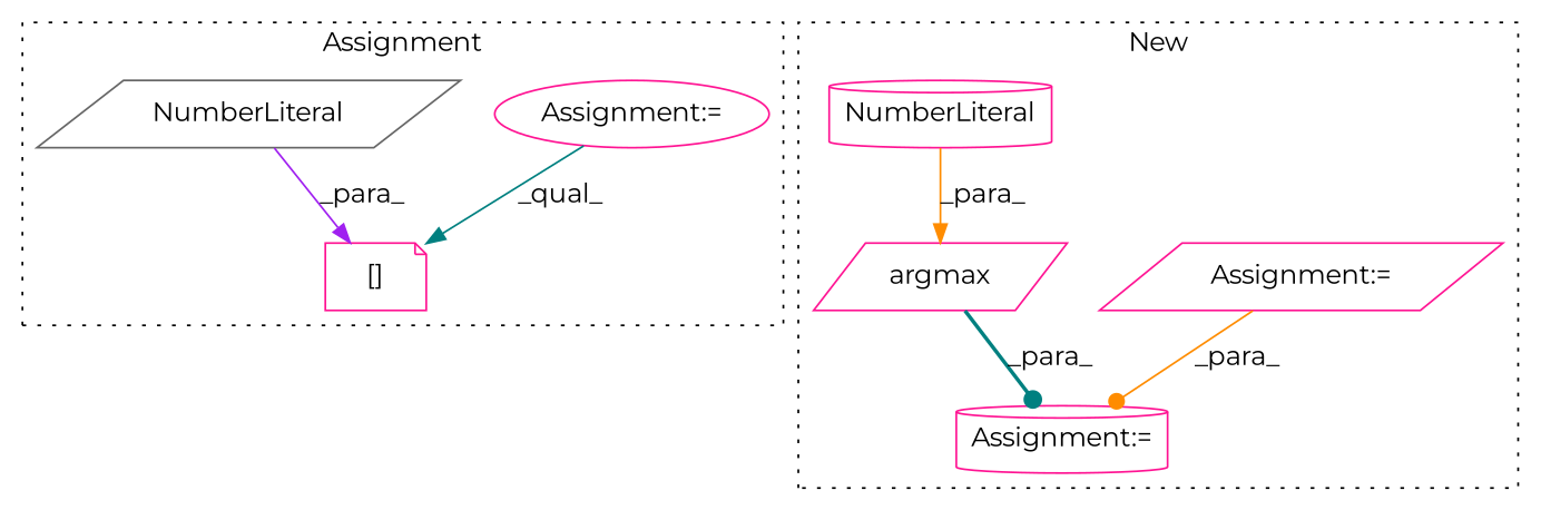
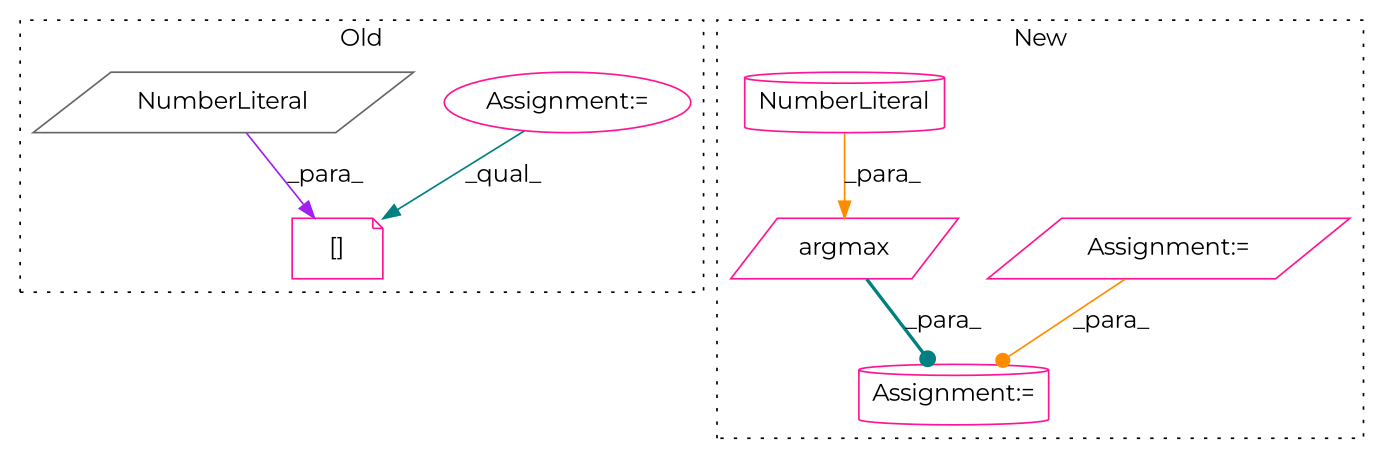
  digraph {
    fontname=Montserrat
    node [a=7 l=1 shape=parallelogram color=deeppink fontname=Montserrat]
    edge [color=teal style=solid arrowhead=normal fontname=Montserrat]
    n1 [a=2 l="7,1" label="[]" s="2424,2432" shape=note]
    n2 [label="Assignment:=" s=1901 shape=ellipse]
    n3 [a=34 label=NumberLiteral s=2431 color=gray40]
    n4 [a=32 l="7,1" label=argmax s="2170,2185"]
    n5 [label="Assignment:=" s=2217 shape=cylinder]
    n6 [label="Assignment:=" s=2197]
    n7 [a=34 label=NumberLiteral s=2184 shape=cylinder]
    subgraph cluster_1 {
-     label=Assignment
+     label=Old
      style=dotted
      n1
      n2
      n3
    }
    subgraph cluster_2 {
      label=New
      style=dotted
      n4
      n5
      n6
      n7
    }
    n2 -> n1 [label=_qual_]
    n3 -> n1 [label=_para_ color=purple]
    n4 -> n5 [label=_para_ style=bold arrowhead=dot]
    n6 -> n5 [label=_para_ color=darkorange arrowhead=dot]
    n7 -> n4 [label=_para_ color=darkorange]
  }
